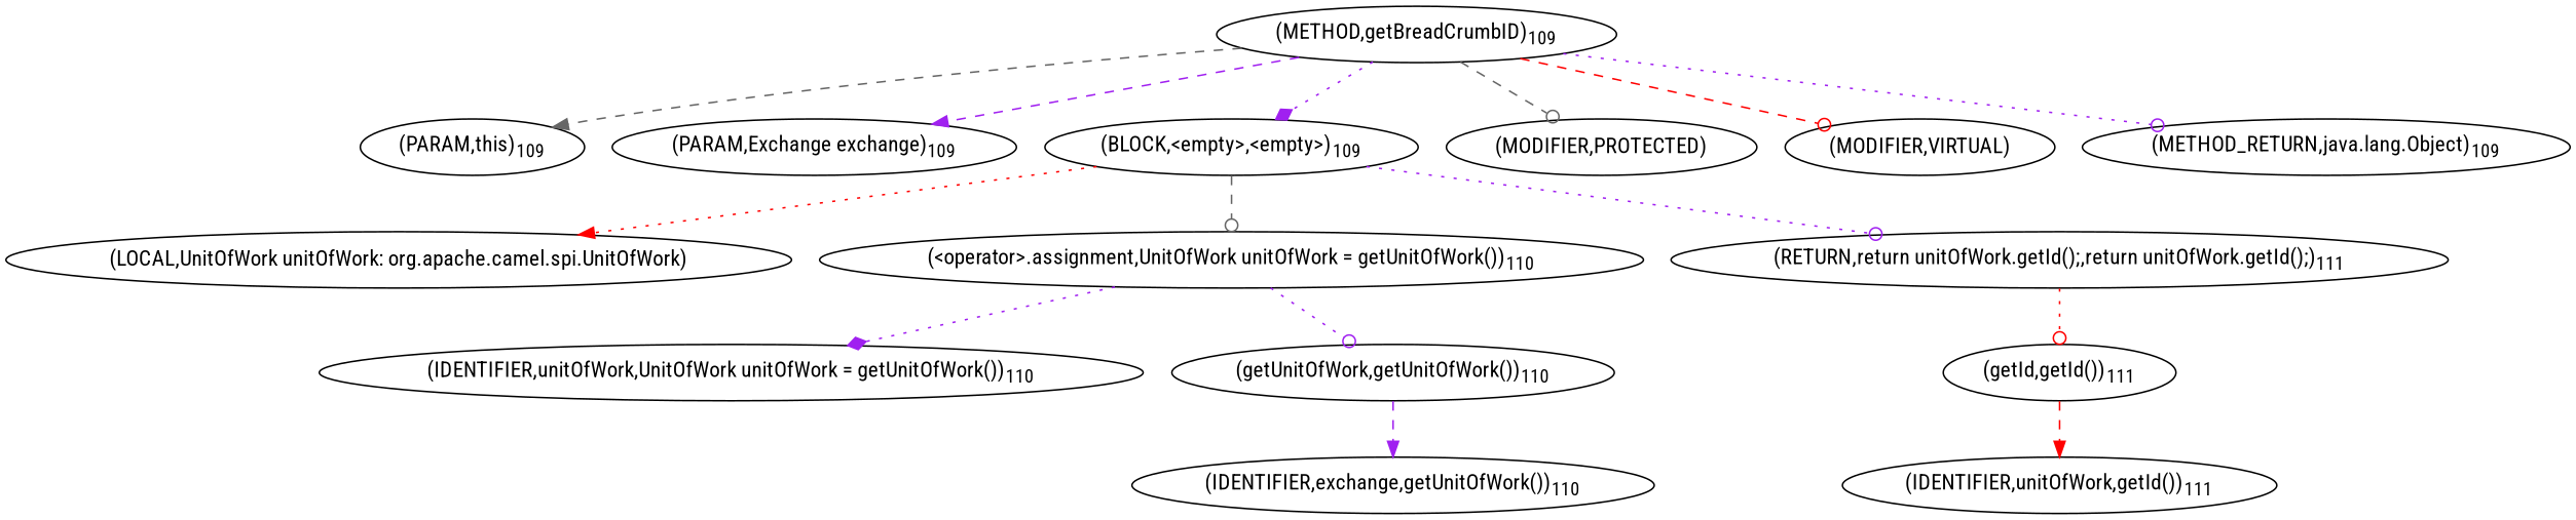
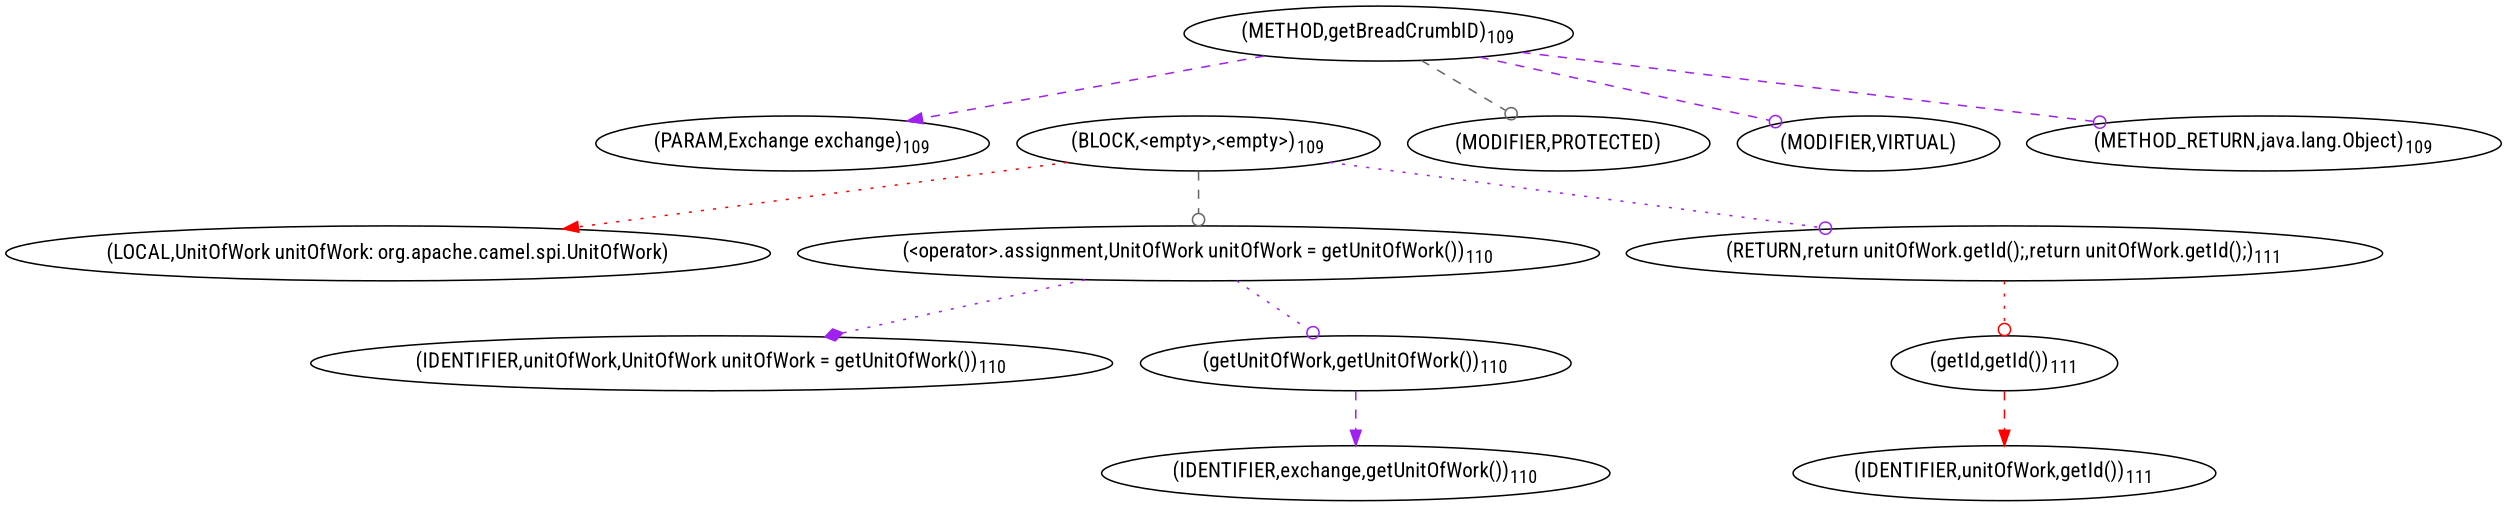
  digraph {
    fontname="Roboto Condensed"
    node [fontname="Roboto Condensed"]
    edge [arrowhead=odot color=purple fontname="Roboto Condensed" style=dashed]
    n1 [label=<(METHOD,getBreadCrumbID)<SUB>109</SUB>>]
-   n2 [label=<(PARAM,this)<SUB>109</SUB>>]
    n3 [label=<(PARAM,Exchange exchange)<SUB>109</SUB>>]
    n4 [label=<(BLOCK,&lt;empty&gt;,&lt;empty&gt;)<SUB>109</SUB>>]
    n5 [label=<(MODIFIER,PROTECTED)>]
    n6 [label=<(MODIFIER,VIRTUAL)>]
    n7 [label=<(METHOD_RETURN,java.lang.Object)<SUB>109</SUB>>]
    n8 [label=<(LOCAL,UnitOfWork unitOfWork: org.apache.camel.spi.UnitOfWork)>]
    n9 [label=<(&lt;operator&gt;.assignment,UnitOfWork unitOfWork = getUnitOfWork())<SUB>110</SUB>>]
    n10 [label=<(RETURN,return unitOfWork.getId();,return unitOfWork.getId();)<SUB>111</SUB>>]
    n11 [label=<(IDENTIFIER,unitOfWork,UnitOfWork unitOfWork = getUnitOfWork())<SUB>110</SUB>>]
    n12 [label=<(getUnitOfWork,getUnitOfWork())<SUB>110</SUB>>]
    n13 [label=<(getId,getId())<SUB>111</SUB>>]
    n14 [label=<(IDENTIFIER,exchange,getUnitOfWork())<SUB>110</SUB>>]
    n15 [label=<(IDENTIFIER,unitOfWork,getId())<SUB>111</SUB>>]
-   n1 -> n2 [arrowhead=normal color=gray40]
    n1 -> n3 [arrowhead=normal]
-   n1 -> n4 [arrowhead=diamond style=dotted]
    n1 -> n5 [color=gray40]
-   n1 -> n6 [color=red]
-   n1 -> n7 [style=dotted]
+   n1 -> n6
+   n1 -> n7
    n4 -> n8 [arrowhead=normal color=red style=dotted]
    n4 -> n9 [color=gray40]
    n4 -> n10 [style=dotted]
    n9 -> n11 [arrowhead=diamond style=dotted]
    n9 -> n12 [style=dotted]
    n10 -> n13 [color=red style=dotted]
    n12 -> n14 [arrowhead=normal]
    n13 -> n15 [arrowhead=normal color=red]
  }
